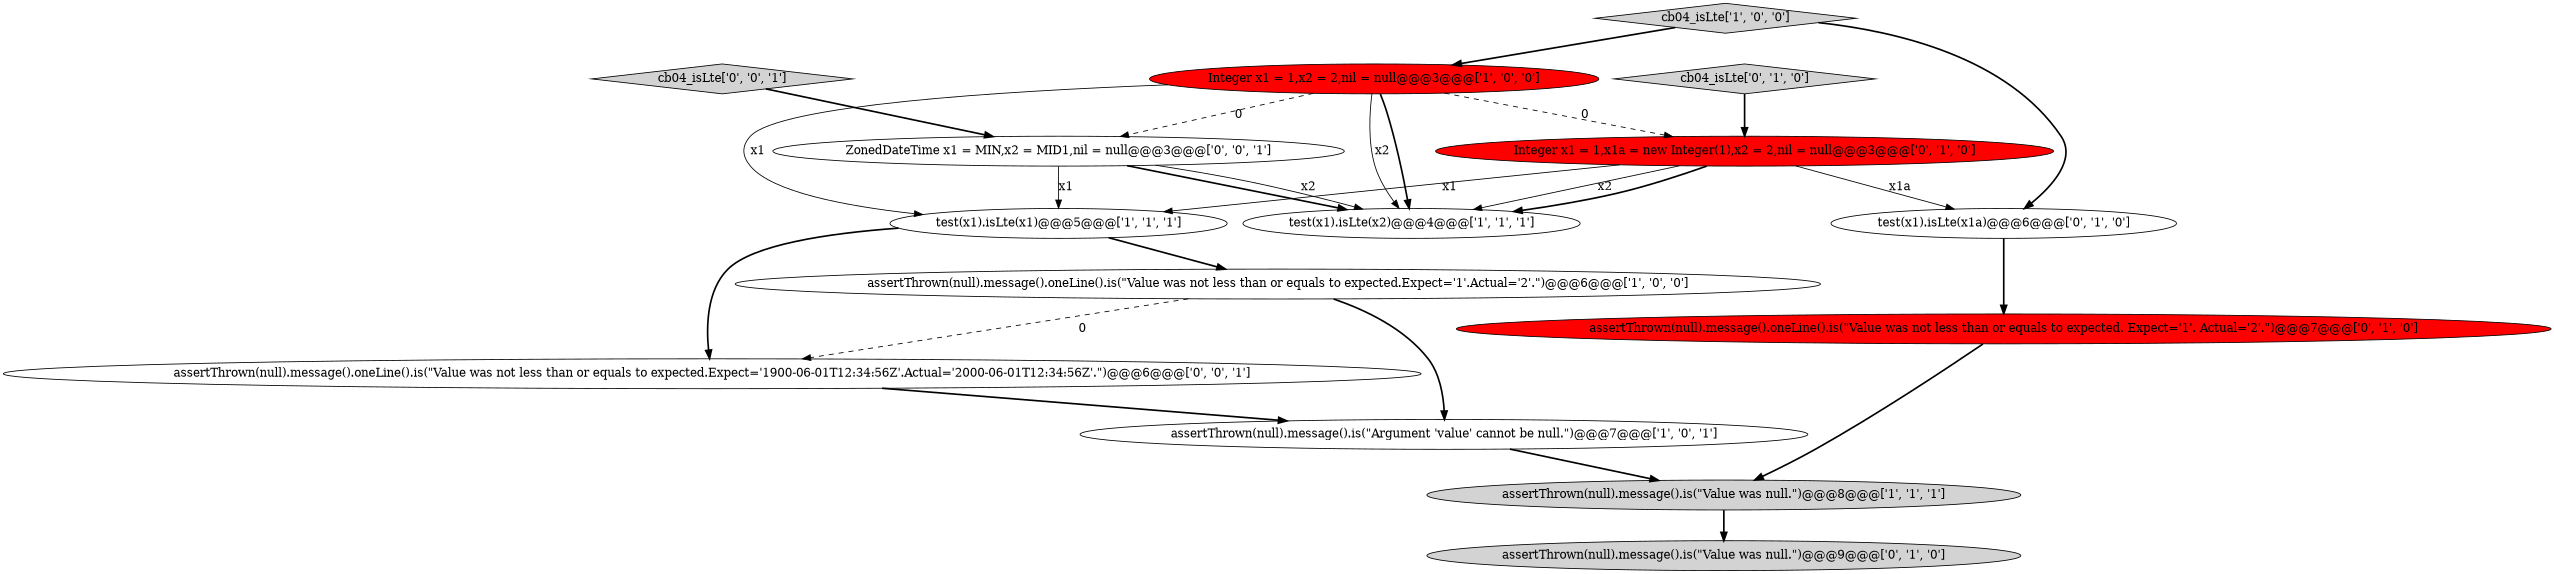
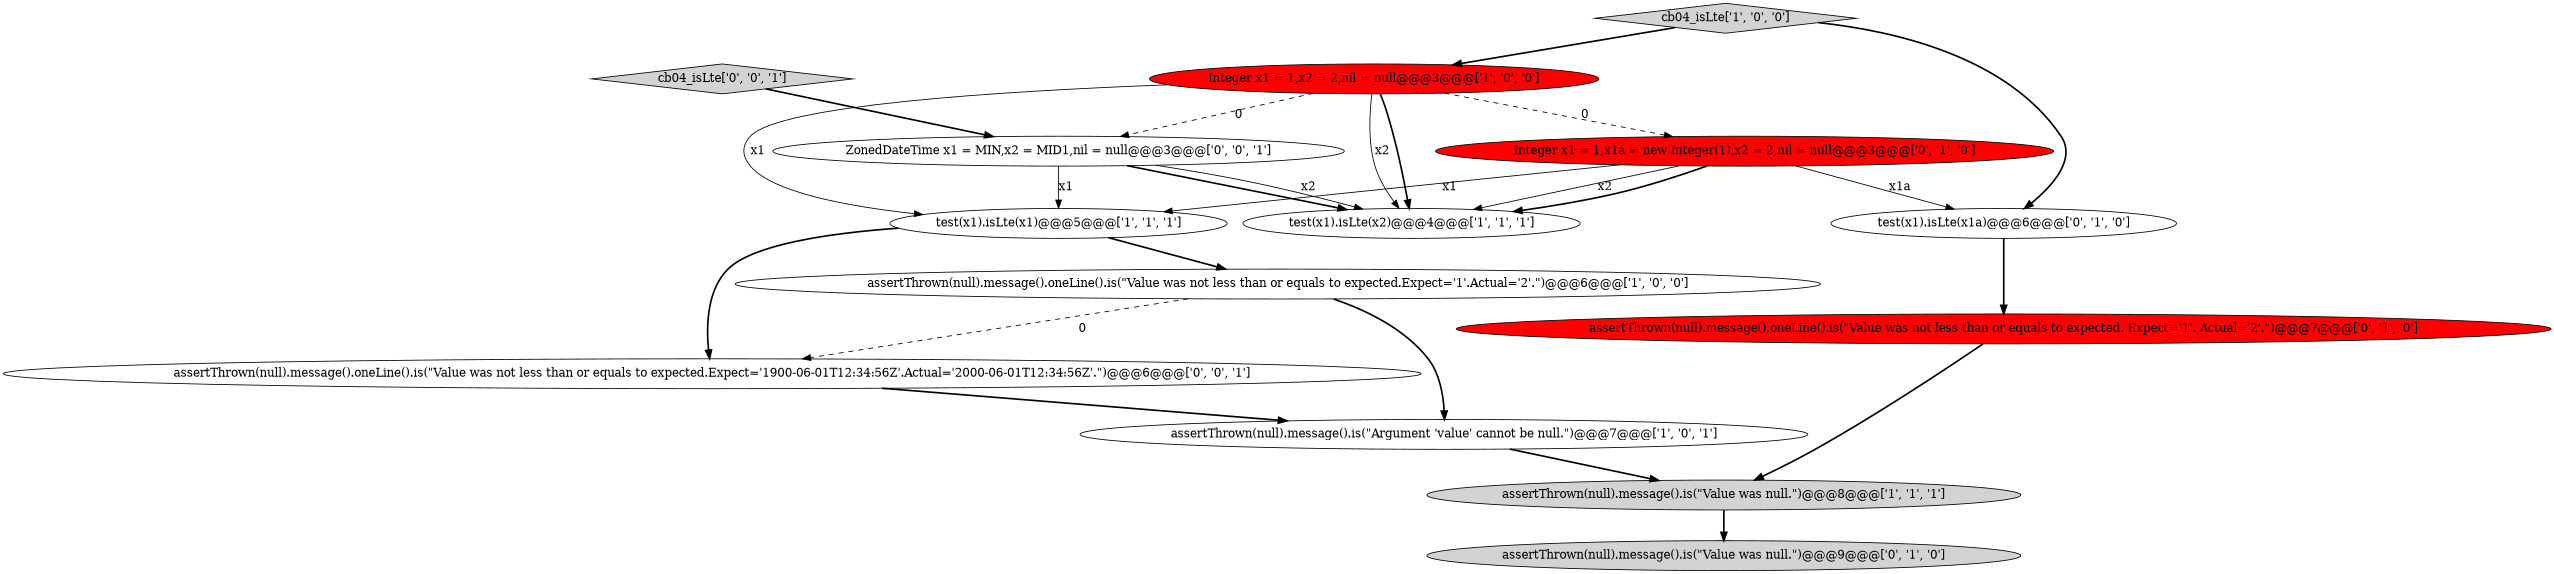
  digraph {
    node [fillcolor=white shape=ellipse style=filled]
    edge [style=bold]
    n1 [label="test(x1).isLte(x2)@@@4@@@['1', '1', '1']"]
    n2 [label="test(x1).isLte(x1)@@@5@@@['1', '1', '1']"]
    n3 [label="assertThrown(null).message().oneLine().is(\"Value was not less than or equals to expected.Expect='1900-06-01T12:34:56Z'.Actual='2000-06-01T12:34:56Z'.\")@@@6@@@['0', '0', '1']"]
    n4 [label="assertThrown(null).message().oneLine().is(\"Value was not less than or equals to expected.Expect='1'.Actual='2'.\")@@@6@@@['1', '0', '0']"]
    n5 [fillcolor=lightgray label="cb04_isLte['0', '0', '1']" shape=diamond]
    n6 [label="ZonedDateTime x1 = MIN,x2 = MID1,nil = null@@@3@@@['0', '0', '1']"]
    n7 [label="assertThrown(null).message().is(\"Argument 'value' cannot be null.\")@@@7@@@['1', '0', '1']"]
    n8 [fillcolor=lightgray label="assertThrown(null).message().is(\"Value was null.\")@@@8@@@['1', '1', '1']"]
    n9 [fillcolor=lightgray label="assertThrown(null).message().is(\"Value was null.\")@@@9@@@['0', '1', '0']"]
    n10 [fillcolor=red label="Integer x1 = 1,x2 = 2,nil = null@@@3@@@['1', '0', '0']"]
    n11 [fillcolor=red label="Integer x1 = 1,x1a = new Integer(1),x2 = 2,nil = null@@@3@@@['0', '1', '0']"]
    n12 [label="test(x1).isLte(x1a)@@@6@@@['0', '1', '0']"]
    n13 [fillcolor=red label="assertThrown(null).message().oneLine().is(\"Value was not less than or equals to expected. Expect='1'. Actual='2'.\")@@@7@@@['0', '1', '0']"]
    n14 [fillcolor=lightgray label="cb04_isLte['1', '0', '0']" shape=diamond]
-   n15 [fillcolor=lightgray label="cb04_isLte['0', '1', '0']" shape=diamond]
    n2 -> n3
    n2 -> n4
    n3 -> n7
    n4 -> n3 [label=0 style=dashed]
    n4 -> n7
    n5 -> n6
    n6 -> n1
    n6 -> n1 [label=x2 style=solid]
    n6 -> n2 [label=x1 style=solid]
    n7 -> n8
    n8 -> n9
    n10 -> n1
    n10 -> n1 [label=x2 style=solid]
    n10 -> n2 [label=x1 style=solid]
    n10 -> n6 [label=0 style=dashed]
    n10 -> n11 [label=0 style=dashed]
    n11 -> n1 [label=x2 style=solid]
    n11 -> n1
    n11 -> n2 [label=x1 style=solid]
    n11 -> n12 [label=x1a style=solid]
    n12 -> n13
    n13 -> n8
    n14 -> n10
    n14 -> n12
-   n15 -> n11
  }
